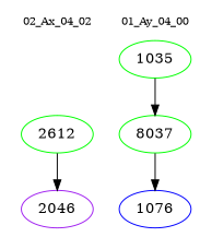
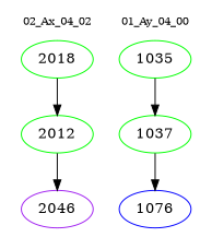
  digraph {
    node [color=green]
    edge [color=black]
-   n2 [label=2612]
+   n1 [label=2018]
+   n2 [label=2012]
    n3 [color=purple label=2046]
    n4 [label=1035]
-   n5 [label=8037]
+   n5 [label=1037]
    n6 [color=blue label=1076]
    subgraph cluster_1 {
      color=white
      fontsize=10
      label="02_Ax_04_02"
+     n1
      n2
      n3
    }
    subgraph cluster_2 {
      color=white
      fontsize=10
      label="01_Ay_04_00"
      n4
      n5
      n6
    }
+   n1 -> n2
    n2 -> n3
    n4 -> n5
    n5 -> n6
  }
